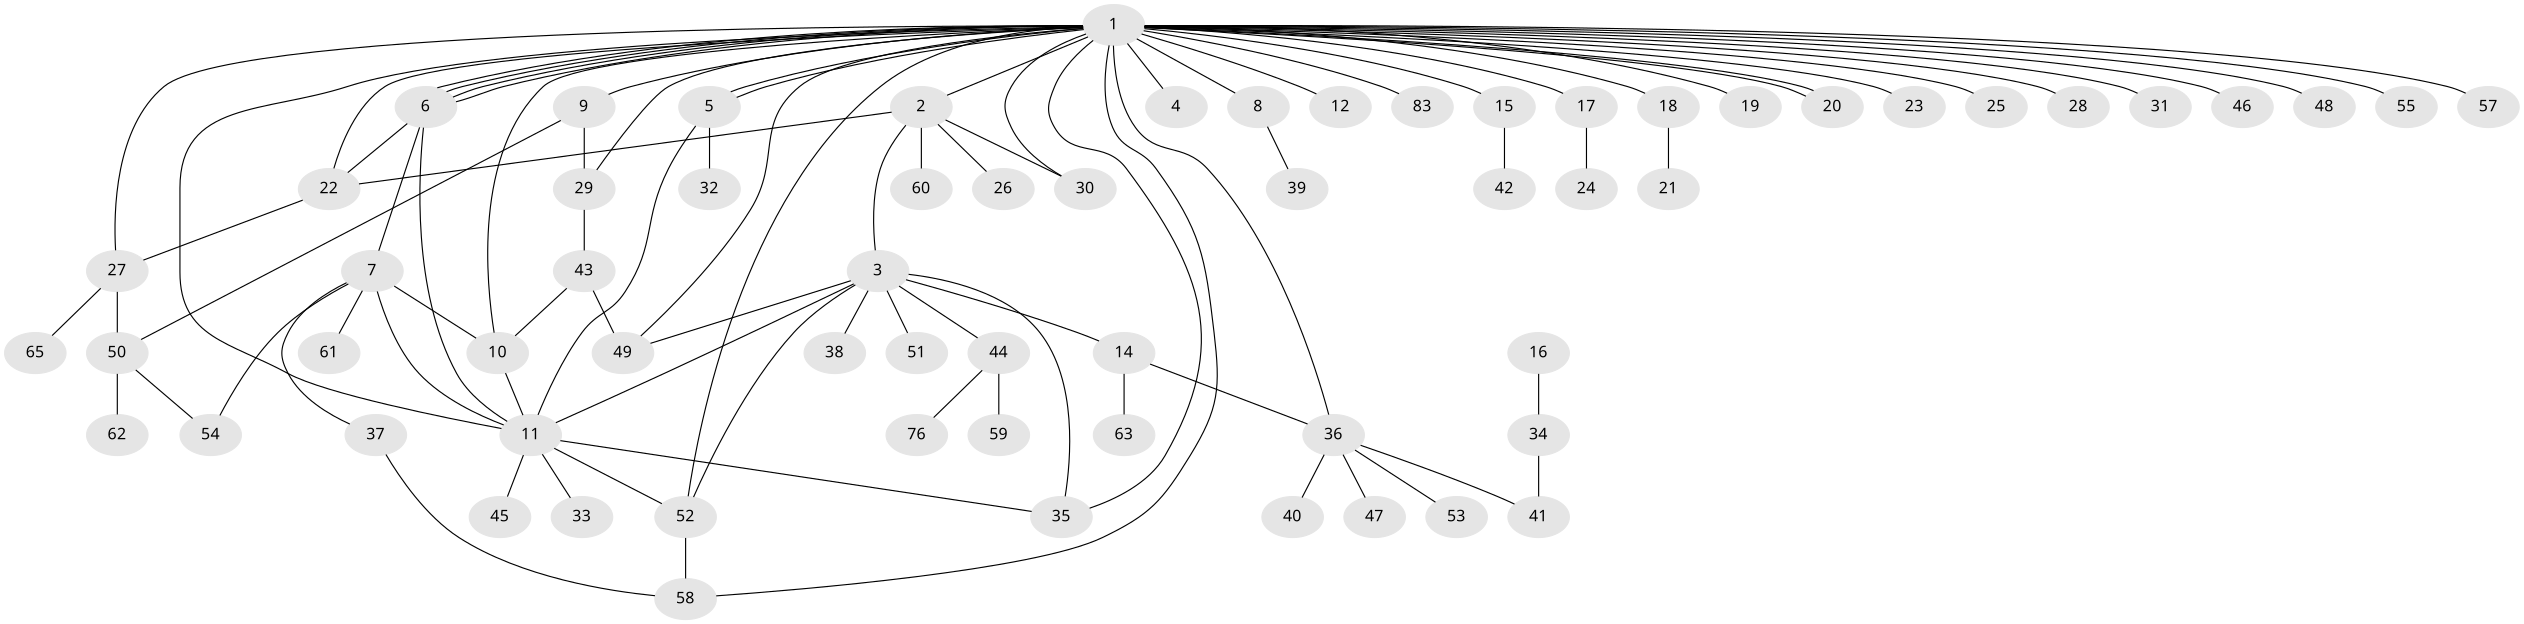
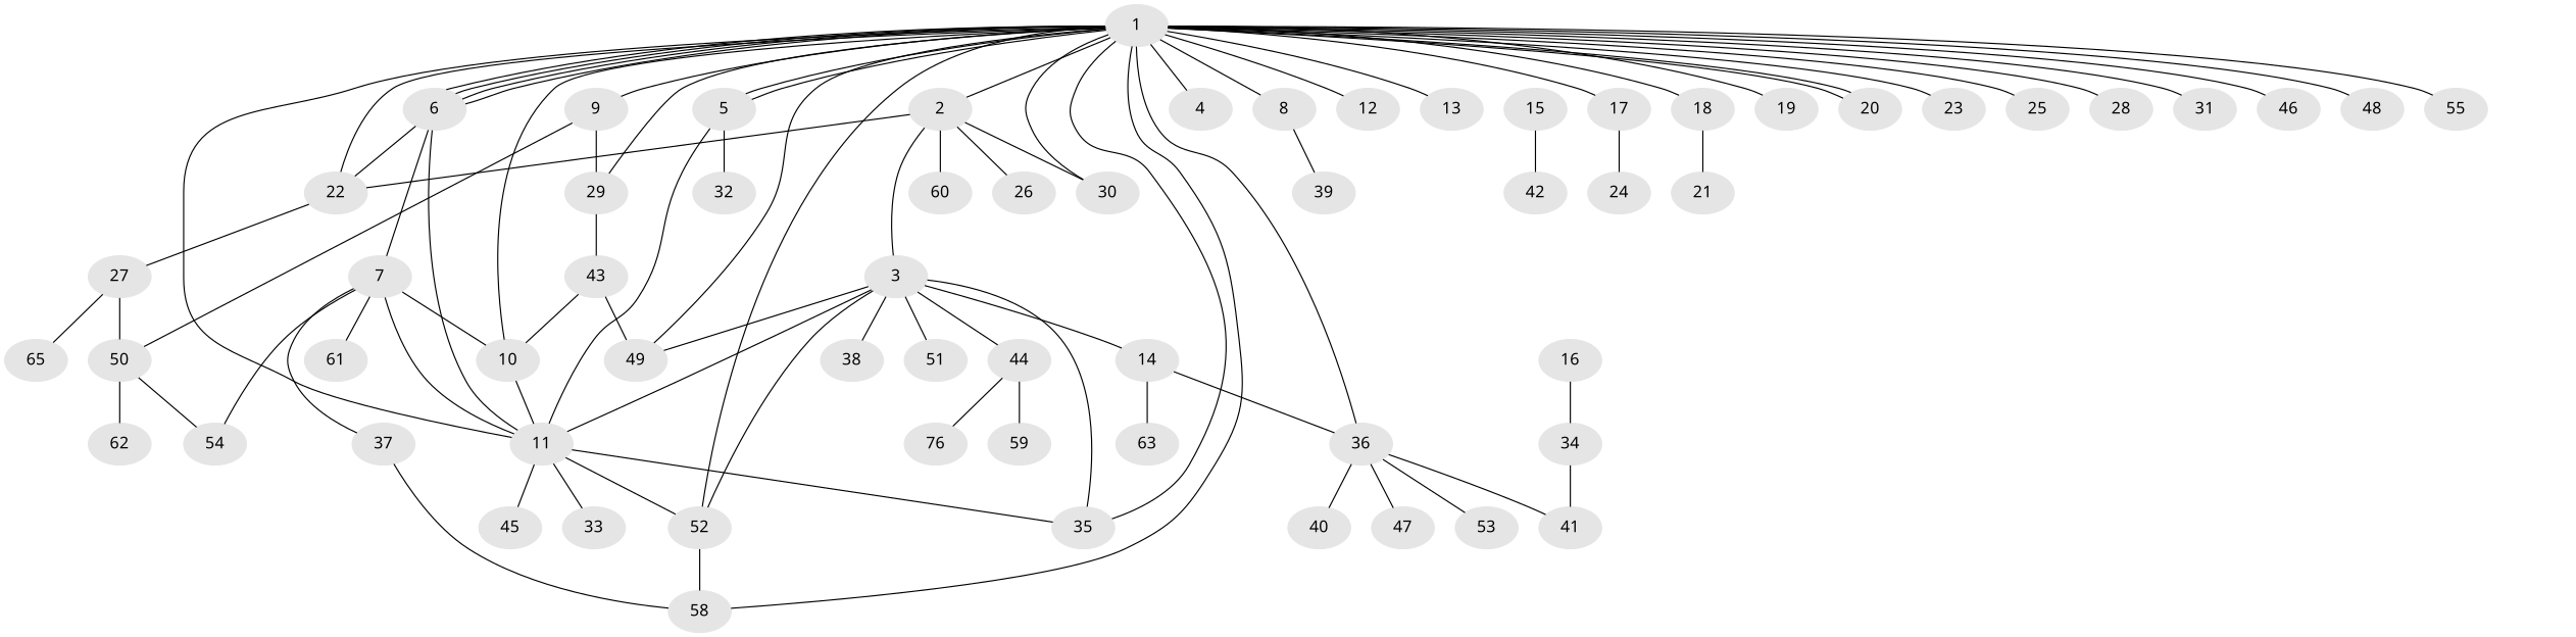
  graph {
    fontname="Noto Sans"
    node [color=gray90 fontname="Noto Sans" style=filled]
    edge [fontname="Noto Sans"]
    1
    2
    4
    5
    6
    8
    9
    10
    11
    12
-   13 [label=83]
+   13
    15
    17
    18
    19
    20
    22
    23
    25
    27
    28
    29
    30
    31
    35
    36
    46
    48
    49
    52
    55
-   57
    58
    3
    26
    60
    32
    7
    39
    50
    33
    45
    42
    24
    21
    65
    43
    41
    40
    47
    53
    14
    38
    44
    51
    63
    n57 [label=76]
    59
    16
    34
    37
    54
    61
    62
    1 -- 2
    1 -- 4
    1 -- 5
    1 -- 5
    1 -- 6
    1 -- 6
    1 -- 6
    1 -- 6
    1 -- 8
    1 -- 9
    1 -- 10
    1 -- 11
    1 -- 12
    1 -- 13
-   1 -- 15
    1 -- 17
    1 -- 18
    1 -- 19
    1 -- 20
    1 -- 20
    1 -- 22
    1 -- 23
    1 -- 25
-   1 -- 27
    1 -- 28
    1 -- 29
    1 -- 30
    1 -- 31
    1 -- 35
    1 -- 36
    1 -- 46
    1 -- 48
    1 -- 49
    1 -- 52
    1 -- 55
-   1 -- 57
    1 -- 58
    2 -- 22
    2 -- 30
    2 -- 3
    2 -- 26
    2 -- 60
    5 -- 11
    5 -- 32
    6 -- 11
    6 -- 22
    6 -- 7
    8 -- 39
    9 -- 29
    9 -- 50
    10 -- 11
    11 -- 35
    11 -- 52
    11 -- 33
    11 -- 45
    15 -- 42
    17 -- 24
    18 -- 21
    22 -- 27
    27 -- 50
    27 -- 65
    29 -- 43
    36 -- 41
    36 -- 40
    36 -- 47
    36 -- 53
    52 -- 58
    3 -- 11
    3 -- 35
    3 -- 49
    3 -- 52
    3 -- 14
    3 -- 38
    3 -- 44
    3 -- 51
    7 -- 10
    7 -- 11
    7 -- 37
    7 -- 54
    7 -- 61
    50 -- 54
    50 -- 62
    43 -- 10
    43 -- 49
    14 -- 36
    14 -- 63
    44 -- n57
    44 -- 59
    16 -- 34
    34 -- 41
    37 -- 58
  }
